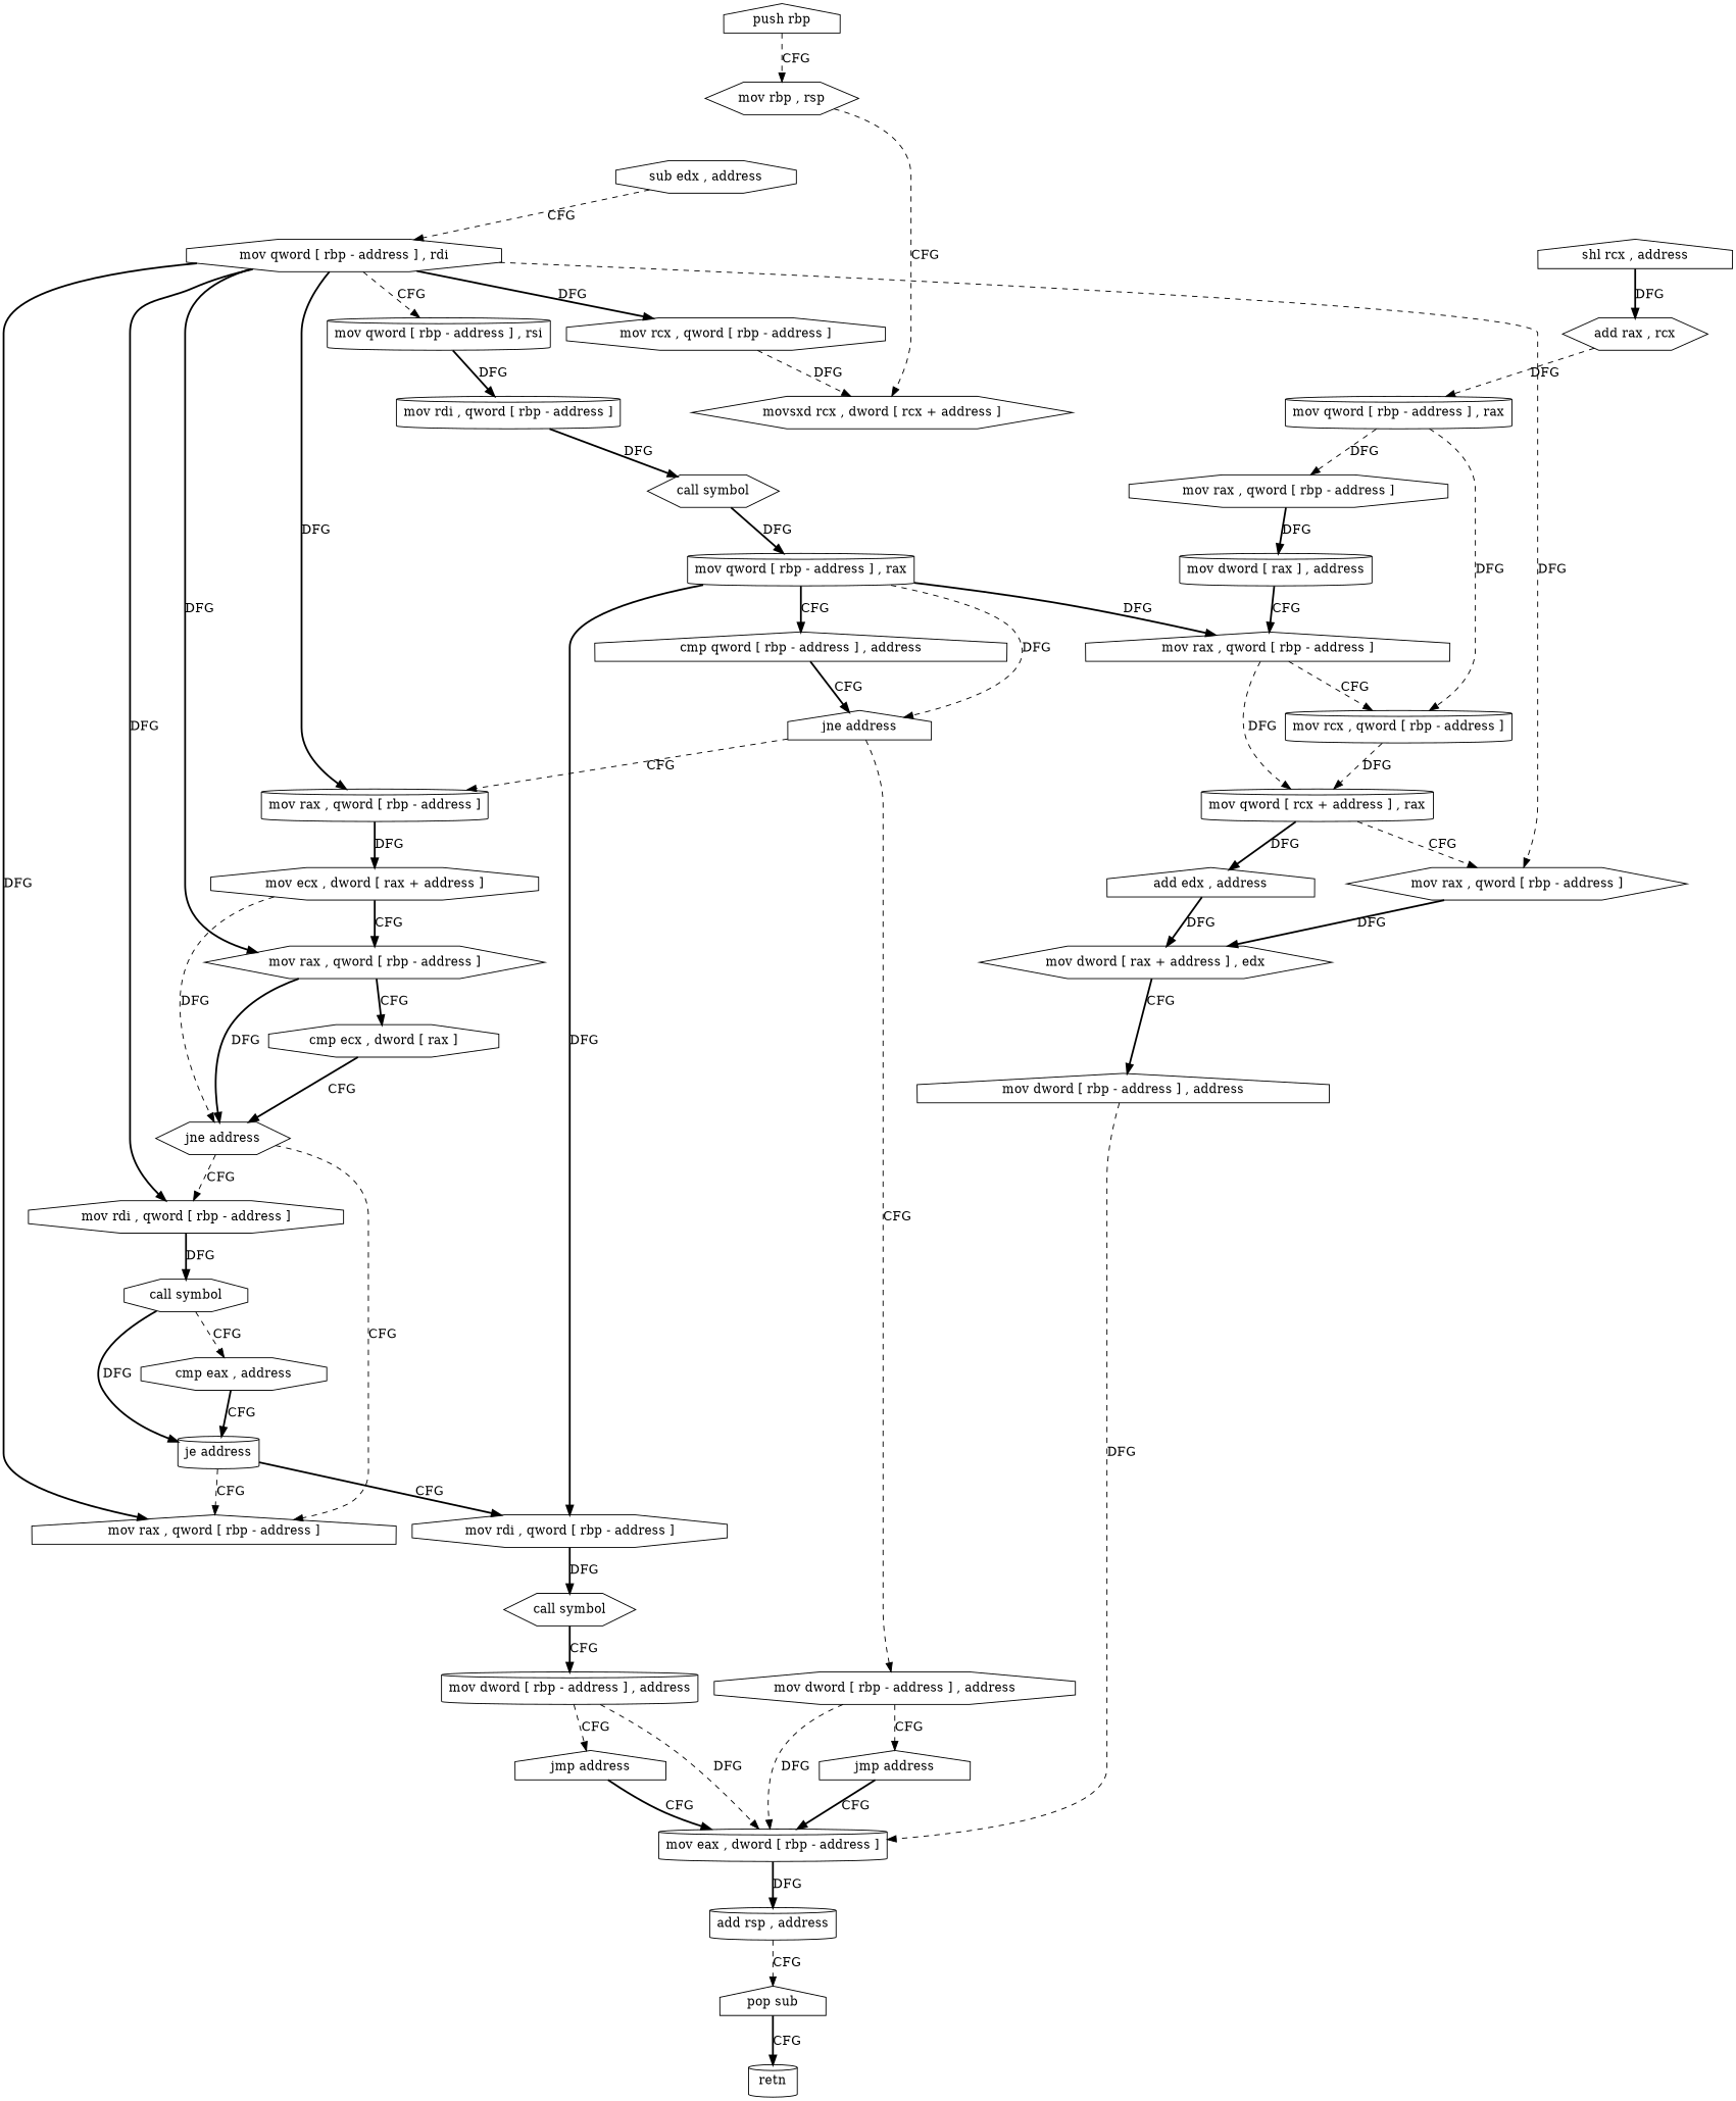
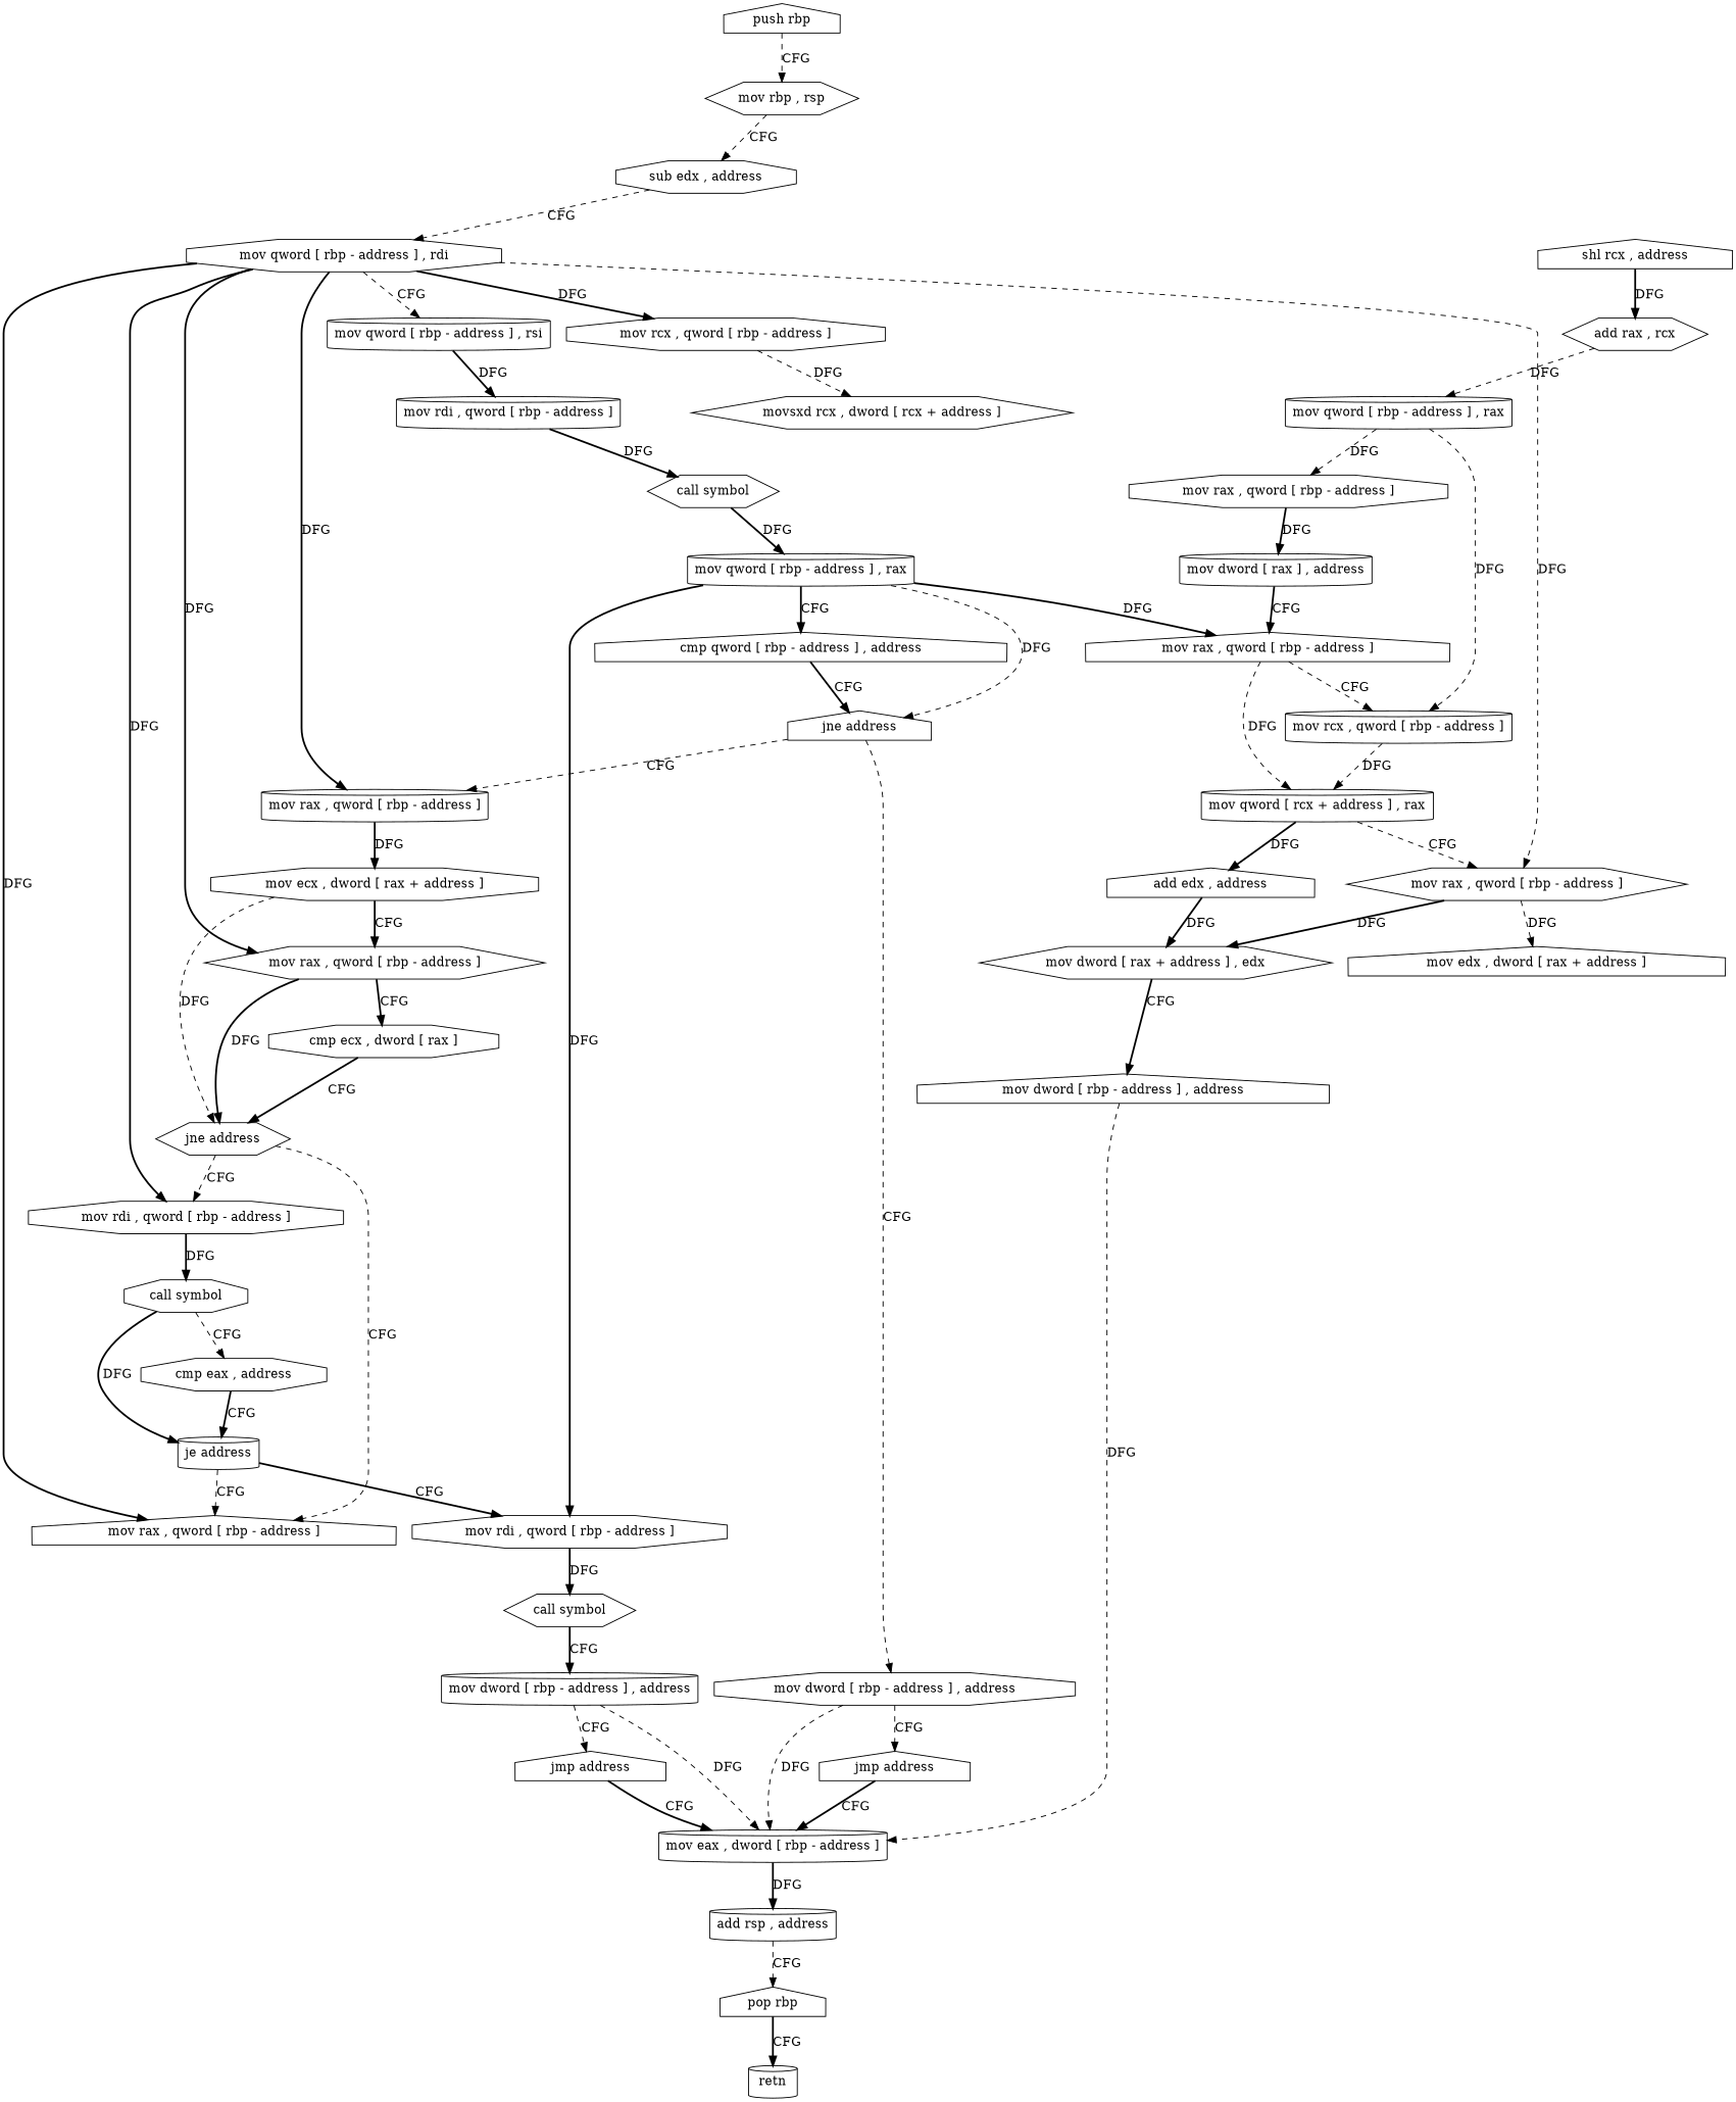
  digraph {
    node [shape=cylinder]
    edge [style=bold]
    n1 [label="push rbp" shape=house]
    n2 [label="mov rbp , rsp" shape=hexagon]
    n3 [label="sub edx , address" shape=octagon]
    n4 [label="mov qword [ rbp - address ] , rdi" shape=octagon]
    n5 [label="mov qword [ rbp - address ] , rsi"]
    n6 [label="mov rax , qword [ rbp - address ]"]
    n7 [label="mov rax , qword [ rbp - address ]" shape=hexagon]
    n8 [label="mov rax , qword [ rbp - address ]" shape=house]
    n9 [label="mov rdi , qword [ rbp - address ]" shape=octagon]
    n10 [label="mov rcx , qword [ rbp - address ]" shape=octagon]
    n11 [label="mov rax , qword [ rbp - address ]" shape=hexagon]
    n12 [label="mov rdi , qword [ rbp - address ]"]
    n13 [label="mov ecx , dword [ rax + address ]" shape=octagon]
    n14 [label="jne address" shape=hexagon]
    n15 [label="cmp ecx , dword [ rax ]" shape=octagon]
    n16 [label="call symbol" shape=octagon]
    n17 [label="movsxd rcx , dword [ rcx + address ]" shape=hexagon]
+   n18 [label="mov edx , dword [ rax + address ]" shape=house]
    n19 [label="mov dword [ rax + address ] , edx" shape=hexagon]
    n20 [label="call symbol" shape=hexagon]
    n21 [label="mov qword [ rbp - address ] , rax"]
    n22 [label="cmp qword [ rbp - address ] , address" shape=house]
    n23 [label="jne address" shape=house]
    n24 [label="mov rax , qword [ rbp - address ]" shape=house]
    n25 [label="mov rdi , qword [ rbp - address ]" shape=octagon]
    n26 [label="mov dword [ rbp - address ] , address" shape=octagon]
    n27 [label="mov rcx , qword [ rbp - address ]"]
    n28 [label="mov qword [ rcx + address ] , rax"]
    n29 [label="call symbol" shape=hexagon]
    n30 [label="jmp address" shape=house]
    n31 [label="mov eax , dword [ rbp - address ]"]
    n32 [label="add rsp , address"]
    n33 [label="cmp eax , address" shape=octagon]
    n34 [label="je address"]
-   n35 [label="pop sub" shape=house]
+   n35 [label="pop rbp" shape=house]
    n36 [label=retn]
    n37 [label="add rax , rcx" shape=hexagon]
    n38 [label="mov qword [ rbp - address ] , rax"]
    n39 [label="shl rcx , address" shape=house]
    n40 [label="mov rax , qword [ rbp - address ]" shape=octagon]
    n41 [label="mov dword [ rax ] , address"]
    n42 [label="add edx , address" shape=house]
    n43 [label="mov dword [ rbp - address ] , address" shape=house]
    n44 [label="mov dword [ rbp - address ] , address"]
    n45 [label="jmp address" shape=house]
    n1 -> n2 [label=CFG style=dashed]
-   n2 -> n17 [label=CFG style=dashed]
+   n2 -> n3 [label=CFG style=dashed]
    n3 -> n4 [label=CFG style=dashed]
    n4 -> n5 [label=CFG style=dashed]
    n4 -> n6 [label=DFG]
    n4 -> n7 [label=DFG]
    n4 -> n8 [label=DFG]
    n4 -> n9 [label=DFG]
    n4 -> n10 [label=DFG]
    n4 -> n11 [label=DFG style=dashed]
    n5 -> n12 [label=DFG]
    n6 -> n13 [label=DFG]
    n7 -> n14 [label=DFG]
    n7 -> n15 [label=CFG]
    n9 -> n16 [label=DFG]
    n10 -> n17 [label=DFG style=dashed]
+   n11 -> n18 [label=DFG style=dashed]
    n11 -> n19 [label=DFG]
    n12 -> n20 [label=DFG]
    n13 -> n7 [label=CFG]
    n13 -> n14 [label=DFG style=dashed]
    n14 -> n8 [label=CFG style=dashed]
    n14 -> n9 [label=CFG style=dashed]
    n15 -> n14 [label=CFG]
    n16 -> n33 [label=CFG style=dashed]
    n16 -> n34 [label=DFG]
    n19 -> n43 [label=CFG]
    n20 -> n21 [label=DFG]
    n21 -> n22 [label=CFG]
    n21 -> n23 [label=DFG style=dashed]
    n21 -> n24 [label=DFG]
    n21 -> n25 [label=DFG]
    n22 -> n23 [label=CFG]
    n23 -> n6 [label=CFG style=dashed]
    n23 -> n26 [label=CFG style=dashed]
    n24 -> n27 [label=CFG style=dashed]
    n24 -> n28 [label=DFG style=dashed]
    n25 -> n29 [label=DFG]
    n26 -> n30 [label=CFG style=dashed]
    n26 -> n31 [label=DFG style=dashed]
    n27 -> n28 [label=DFG style=dashed]
    n28 -> n11 [label=CFG style=dashed]
    n28 -> n42 [label=DFG]
    n29 -> n44 [label=CFG]
    n30 -> n31 [label=CFG]
    n31 -> n32 [label=DFG]
    n32 -> n35 [label=CFG style=dashed]
    n33 -> n34 [label=CFG]
    n34 -> n8 [label=CFG style=dashed]
    n34 -> n25 [label=CFG]
    n35 -> n36 [label=CFG]
    n37 -> n38 [label=DFG style=dashed]
    n38 -> n27 [label=DFG style=dashed]
    n38 -> n40 [label=DFG style=dashed]
    n39 -> n37 [label=DFG]
    n40 -> n41 [label=DFG]
    n41 -> n24 [label=CFG]
    n42 -> n19 [label=DFG]
    n43 -> n31 [label=DFG style=dashed]
    n44 -> n31 [label=DFG style=dashed]
    n44 -> n45 [label=CFG style=dashed]
    n45 -> n31 [label=CFG]
  }
